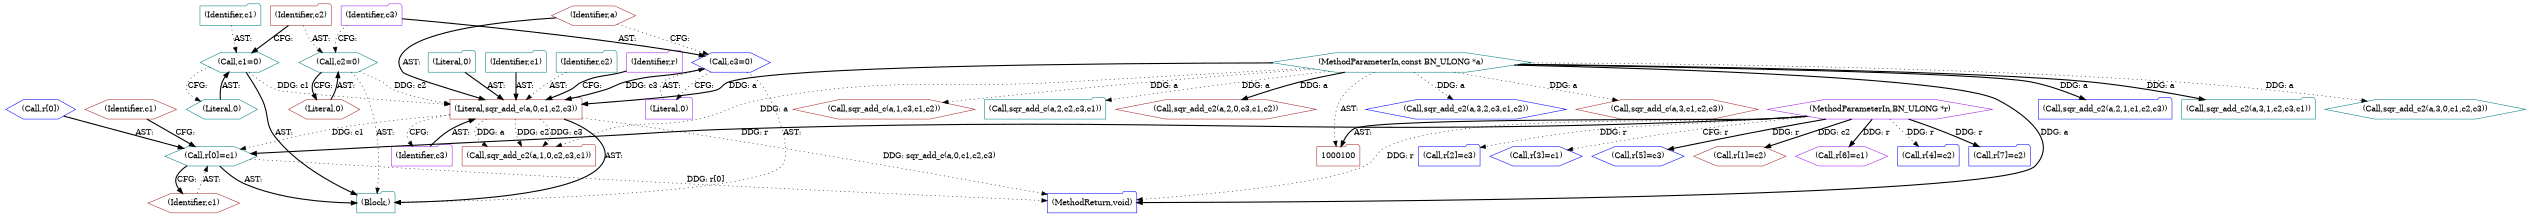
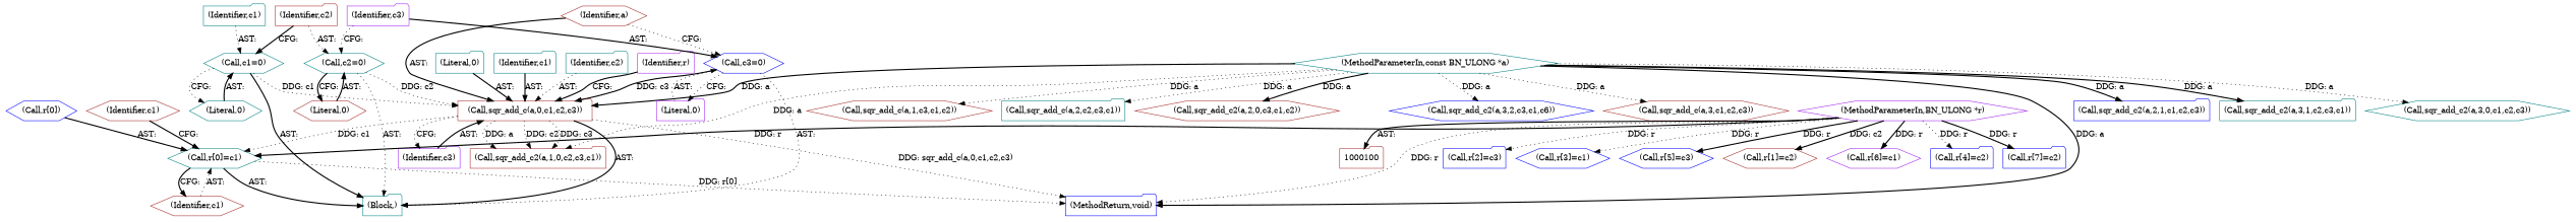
  digraph {
    node [color=teal shape=hexagon]
    edge [style=dotted]
    n1 [label="(Call,r[0]=c1)"]
    n2 [color=blue label="(MethodReturn,void)" shape=folder]
    n3 [color=brown label="(Identifier,c1)"]
    n4 [label="(Block,)" shape=folder]
-   n5 [color=brown label="(Literal,sqr_add_c(a,0,c1,c2,c3))" shape=folder]
+   n5 [color=brown label="(Call,sqr_add_c(a,0,c1,c2,c3))" shape=folder]
    n6 [color=brown label="(Call,sqr_add_c2(a,1,0,c2,c3,c1))" shape=folder]
    n7 [color=purple label="(Identifier,c3)" shape=folder]
    n8 [label="(MethodParameterIn,const BN_ULONG *a)"]
-   n9 [color=blue label="(Call,sqr_add_c2(a,3,2,c3,c1,c2))"]
+   n9 [color=blue label="(Call,sqr_add_c2(a,3,2,c3,c1,c6))"]
    n10 [color=brown label="(Call,sqr_add_c(a,3,c1,c2,c3))"]
    n11 [color=blue label="(Call,sqr_add_c2(a,2,1,c1,c2,c3))" shape=folder]
    n12 [label="(Call,sqr_add_c2(a,3,1,c2,c3,c1))" shape=folder]
    n13 [label="(Call,sqr_add_c2(a,3,0,c1,c2,c3))"]
    n14 [color=brown label="(Call,sqr_add_c(a,1,c3,c1,c2))"]
    n15 [label="(Call,sqr_add_c(a,2,c2,c3,c1))" shape=folder]
    n16 [color=brown label="(Call,sqr_add_c2(a,2,0,c3,c1,c2))"]
    1000100 [color=brown shape=folder]
    n18 [label="(Call,c1=0)"]
    n19 [label="(Literal,0)"]
    n20 [label="(Call,c2=0)"]
    n21 [color=brown label="(Literal,0)"]
    n22 [color=blue label="(Call,c3=0)"]
    n23 [color=purple label="(Literal,0)" shape=folder]
    n24 [color=purple label="(MethodParameterIn,BN_ULONG *r)"]
    n25 [color=brown label="(Call,r[1]=c2)"]
    n26 [color=purple label="(Call,r[6]=c1)"]
    n27 [color=blue label="(Call,r[4]=c2)" shape=folder]
    n28 [color=blue label="(Call,r[7]=c2)" shape=folder]
    n29 [color=blue label="(Call,r[2]=c3)" shape=folder]
    n30 [color=blue label="(Call,r[3]=c1)"]
    n31 [color=blue label="(Call,r[5]=c3)"]
    n32 [color=purple label="(Identifier,r)" shape=folder]
    n33 [color=purple label="(Identifier,c3)" shape=folder]
    n34 [color=brown label="(Identifier,c1)"]
    n35 [label="(Literal,0)" shape=folder]
    n36 [color=blue label="(Call,r[0])"]
    n37 [label="(Identifier,c1)" shape=folder]
    n38 [label="(Identifier,c2)" shape=folder]
    n39 [label="(Identifier,c1)" shape=folder]
    n40 [color=brown label="(Identifier,a)"]
    n41 [color=brown label="(Identifier,c2)" shape=folder]
    n1 -> n2 [label="DDG: r[0]"]
    n1 -> n3 [label="CFG: " style=bold]
    n1 -> n4 [label="AST: " style=bold]
    n3 -> n1 [label="AST: "]
    n5 -> n1 [label="DDG: c1"]
    n5 -> n2 [label="DDG: sqr_add_c(a,0,c1,c2,c3)"]
    n5 -> n4 [label="AST: " style=bold]
    n5 -> n6 [label="DDG: a"]
    n5 -> n6 [label="DDG: c2"]
    n5 -> n6 [label="DDG: c3"]
    n5 -> n7 [label="CFG: "]
    n7 -> n5 [label="AST: " style=bold]
    n8 -> n2 [label="DDG: a" style=bold]
    n8 -> n5 [label="DDG: a" style=bold]
    n8 -> n6 [label="DDG: a"]
    n8 -> n9 [label="DDG: a"]
    n8 -> n10 [label="DDG: a"]
    n8 -> n11 [label="DDG: a" style=bold]
    n8 -> n12 [label="DDG: a" style=bold]
    n8 -> n13 [label="DDG: a"]
    n8 -> n14 [label="DDG: a"]
    n8 -> n15 [label="DDG: a"]
    n8 -> n16 [label="DDG: a" style=bold]
-   n8 -> 1000100 [label="AST: "]
    n18 -> n4 [label="AST: " style=bold]
    n18 -> n5 [label="DDG: c1"]
    n18 -> n19 [label="CFG: "]
    n19 -> n18 [label="AST: " style=bold]
    n20 -> n4 [label="AST: "]
    n20 -> n5 [label="DDG: c2"]
    n20 -> n21 [label="CFG: " style=bold]
    n21 -> n20 [label="AST: " style=bold]
    n22 -> n4 [label="AST: "]
    n22 -> n5 [label="DDG: c3" style=bold]
    n22 -> n23 [label="CFG: "]
    n23 -> n22 [label="AST: "]
    n24 -> n1 [label="DDG: r" style=bold]
    n24 -> n2 [label="DDG: r"]
    n24 -> 1000100 [label="AST: " style=bold]
    n24 -> n25 [label="DDG: c2" style=bold]
    n24 -> n26 [label="DDG: r" style=bold]
    n24 -> n27 [label="DDG: r"]
    n24 -> n28 [label="DDG: r" style=bold]
    n24 -> n29 [label="DDG: r"]
-   n24 -> n30 [label="CFG: r"]
+   n24 -> n30 [label="DDG: r"]
    n24 -> n31 [label="DDG: r" style=bold]
    n32 -> n5 [label="CFG: " style=bold]
    n33 -> n20 [label="CFG: "]
    n33 -> n22 [label="AST: " style=bold]
    n34 -> n1 [label="CFG: " style=bold]
    n35 -> n5 [label="AST: " style=bold]
    n36 -> n1 [label="AST: " style=bold]
    n37 -> n5 [label="AST: " style=bold]
    n38 -> n5 [label="AST: "]
    n39 -> n18 [label="AST: "]
    n40 -> n5 [label="AST: " style=bold]
    n40 -> n22 [label="CFG: "]
    n41 -> n18 [label="CFG: " style=bold]
    n41 -> n20 [label="AST: "]
  }
